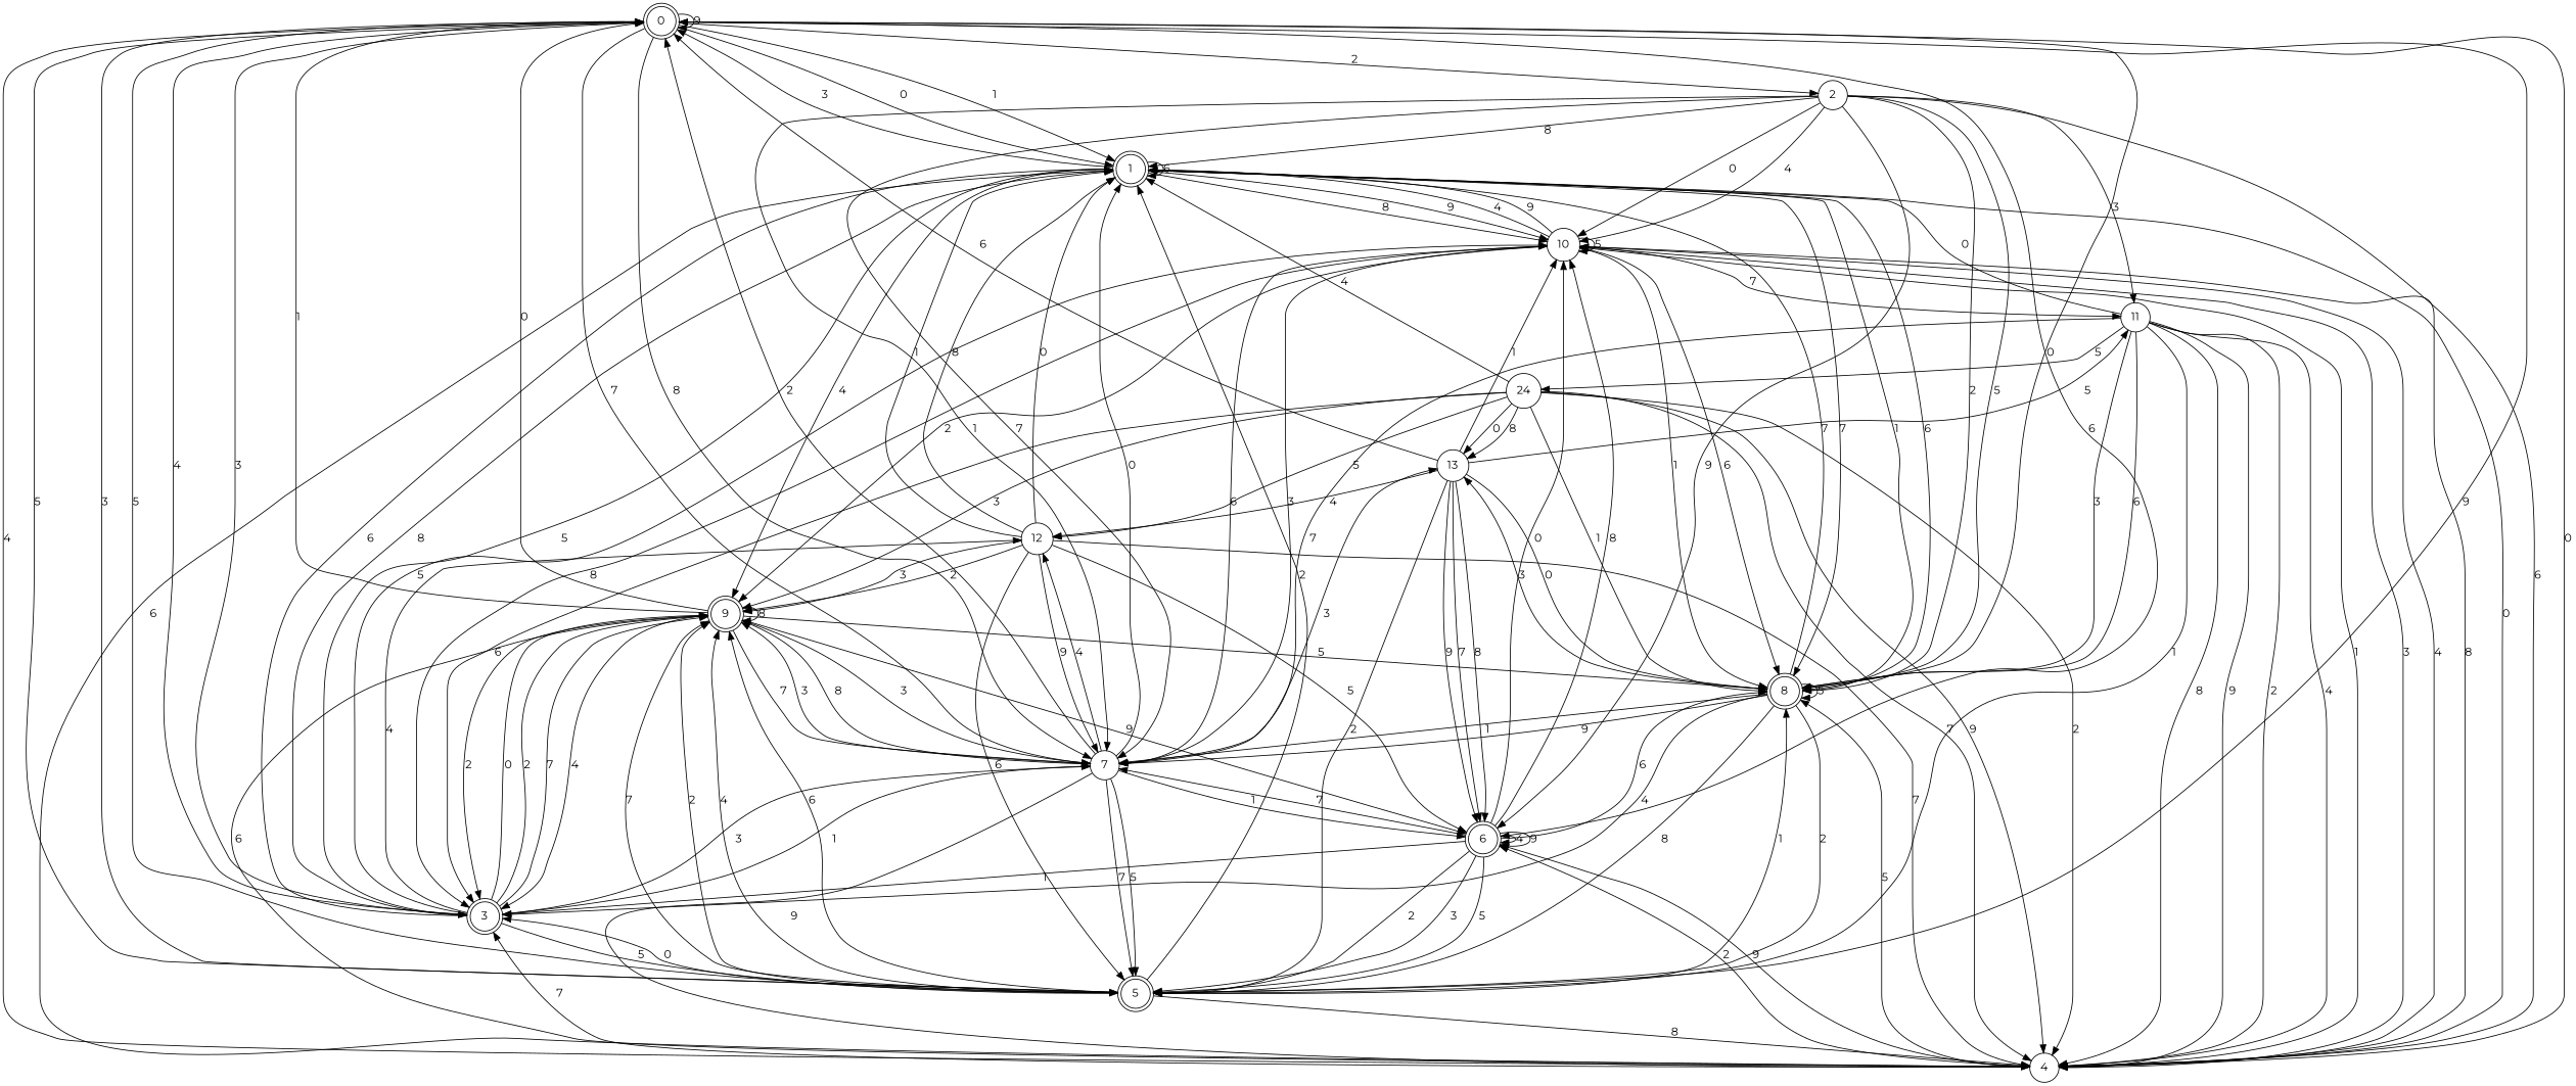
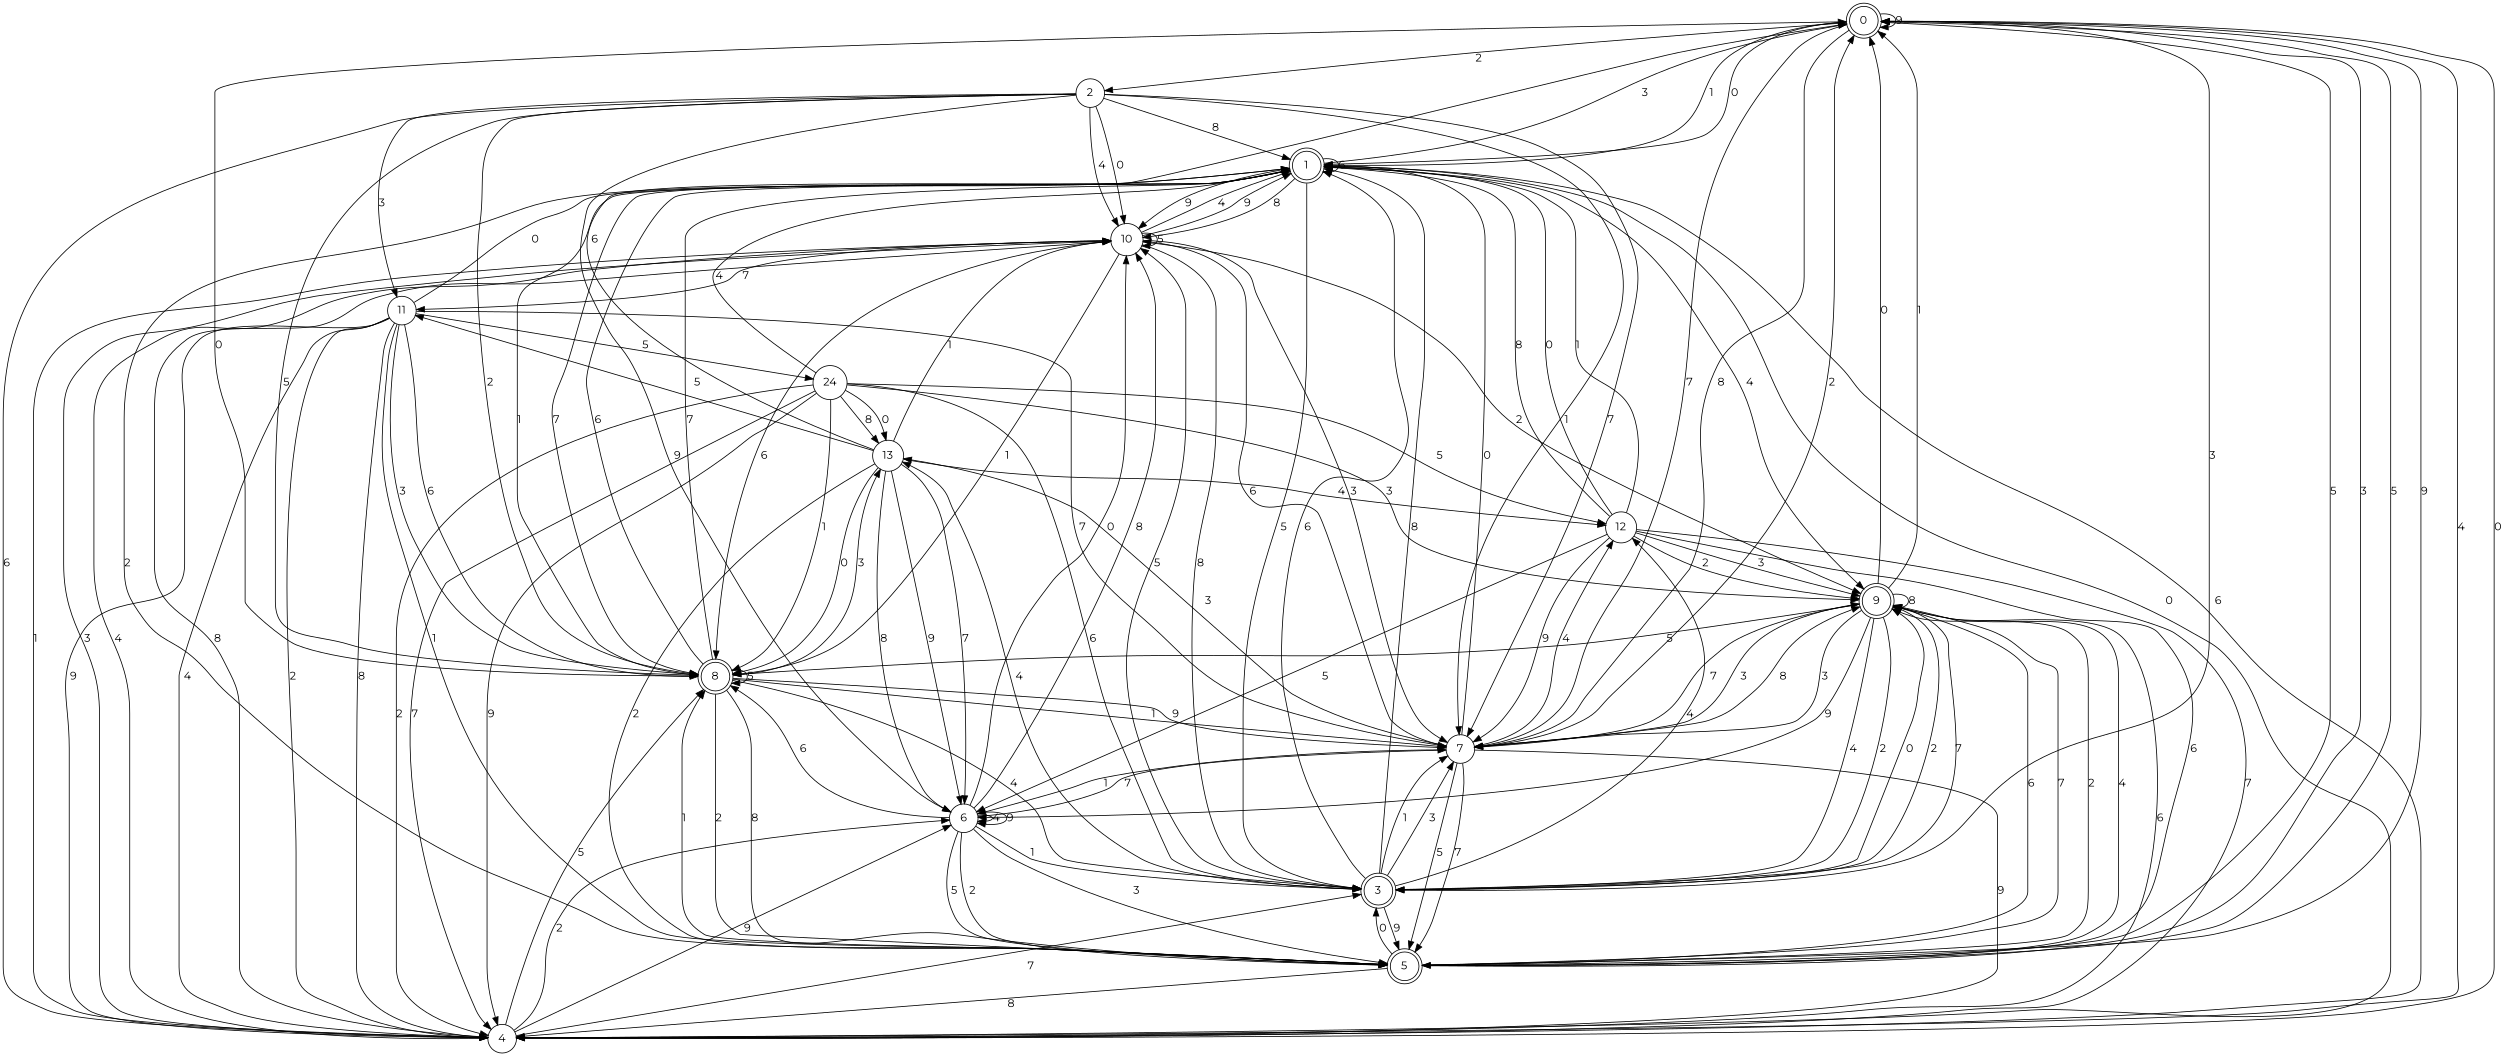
  digraph {
    fontname=Montserrat
    node [fontname=Montserrat shape=circle]
    edge [fontname=Montserrat]
    n1 [label=0 shape=doublecircle]
    n2 [label=1 shape=doublecircle]
    n3 [label=2]
    n4 [label=3 shape=doublecircle]
    n5 [label=4]
    n6 [label=5 shape=doublecircle]
-   n7 [label=6 shape=doublecircle]
+   n7 [label=6]
    n8 [label=7]
    n9 [label=8 shape=doublecircle]
    n10 [label=9 shape=doublecircle]
    n11 [label=10]
    n12 [label=11]
    n13 [label=12]
    n14 [label=13]
    n15 [label=24]
    n1 -> n1 [label=9]
    n1 -> n2 [label=0]
    n1 -> n2 [label=1]
    n1 -> n3 [label=2]
    n1 -> n4 [label=3]
    n1 -> n5 [label=4]
    n1 -> n6 [label=5]
-   n1 -> n7 [label=6]
    n1 -> n8 [label=7]
    n1 -> n8 [label=8]
    n2 -> n1 [label=3]
    n2 -> n2 [label=6]
    n2 -> n4 [label=5]
    n2 -> n5 [label=0]
    n2 -> n9 [label=1]
    n2 -> n9 [label=7]
    n2 -> n10 [label=4]
    n2 -> n11 [label=8]
    n2 -> n11 [label=9]
    n3 -> n2 [label=8]
    n3 -> n5 [label=6]
    n3 -> n7 [label=9]
    n3 -> n8 [label=1]
    n3 -> n8 [label=7]
    n3 -> n9 [label=2]
    n3 -> n9 [label=5]
    n3 -> n11 [label=0]
    n3 -> n11 [label=4]
    n3 -> n12 [label=3]
-   n4 -> n1 [label=4]
+   n4 -> n14 [label=4]
    n4 -> n2 [label=6]
    n4 -> n2 [label=8]
-   n4 -> n6 [label=5]
+   n4 -> n6 [label=9]
    n4 -> n8 [label=1]
    n4 -> n8 [label=3]
    n4 -> n10 [label=0]
    n4 -> n10 [label=2]
    n4 -> n10 [label=7]
    n4 -> n11 [label=5]
    n4 -> n13 [label=4]
    n5 -> n1 [label=0]
    n5 -> n2 [label=6]
    n5 -> n4 [label=7]
    n5 -> n7 [label=2]
    n5 -> n7 [label=9]
    n5 -> n9 [label=5]
    n5 -> n10 [label=6]
    n5 -> n11 [label=1]
    n5 -> n11 [label=3]
    n5 -> n11 [label=4]
    n5 -> n11 [label=8]
    n6 -> n1 [label=3]
    n6 -> n1 [label=5]
    n6 -> n1 [label=9]
    n6 -> n2 [label=2]
    n6 -> n4 [label=0]
    n6 -> n5 [label=8]
    n6 -> n9 [label=1]
    n6 -> n10 [label=2]
    n6 -> n10 [label=4]
    n6 -> n10 [label=6]
    n6 -> n10 [label=7]
    n7 -> n4 [label=1]
    n7 -> n6 [label=2]
    n7 -> n6 [label=3]
    n7 -> n6 [label=5]
    n7 -> n7 [label=4]
    n7 -> n7 [label=9]
    n7 -> n8 [label=7]
    n7 -> n9 [label=6]
    n7 -> n11 [label=0]
    n7 -> n11 [label=8]
    n8 -> n1 [label=2]
    n8 -> n2 [label=0]
    n8 -> n5 [label=9]
    n8 -> n6 [label=5]
    n8 -> n6 [label=7]
    n8 -> n7 [label=1]
    n8 -> n10 [label=3]
    n8 -> n10 [label=8]
    n8 -> n11 [label=6]
    n8 -> n13 [label=4]
    n8 -> n14 [label=3]
    n9 -> n1 [label=0]
    n9 -> n2 [label=6]
    n9 -> n2 [label=7]
    n9 -> n4 [label=4]
    n9 -> n6 [label=2]
    n9 -> n6 [label=8]
    n9 -> n8 [label=1]
    n9 -> n8 [label=9]
    n9 -> n9 [label=5]
    n9 -> n14 [label=3]
    n10 -> n1 [label=0]
    n10 -> n1 [label=1]
    n10 -> n4 [label=2]
    n10 -> n4 [label=4]
    n10 -> n7 [label=9]
    n10 -> n8 [label=3]
    n10 -> n8 [label=7]
    n10 -> n9 [label=5]
    n10 -> n10 [label=8]
    n11 -> n2 [label=4]
    n11 -> n2 [label=9]
    n11 -> n4 [label=8]
    n11 -> n8 [label=3]
    n11 -> n9 [label=1]
    n11 -> n9 [label=6]
    n11 -> n10 [label=2]
    n11 -> n11 [label=5]
    n11 -> n12 [label=7]
    n12 -> n2 [label=0]
    n12 -> n5 [label=2]
    n12 -> n5 [label=4]
    n12 -> n5 [label=8]
    n12 -> n5 [label=9]
    n12 -> n6 [label=1]
    n12 -> n8 [label=7]
    n12 -> n9 [label=3]
    n12 -> n9 [label=6]
    n12 -> n15 [label=5]
    n13 -> n2 [label=0]
    n13 -> n2 [label=1]
    n13 -> n2 [label=8]
    n13 -> n5 [label=7]
    n13 -> n6 [label=6]
    n13 -> n7 [label=5]
    n13 -> n8 [label=9]
    n13 -> n10 [label=2]
    n13 -> n10 [label=3]
    n14 -> n1 [label=6]
    n14 -> n6 [label=2]
    n14 -> n7 [label=7]
    n14 -> n7 [label=8]
    n14 -> n7 [label=9]
    n14 -> n9 [label=0]
    n14 -> n11 [label=1]
    n14 -> n12 [label=5]
    n14 -> n13 [label=4]
    n15 -> n2 [label=4]
    n15 -> n4 [label=6]
    n15 -> n5 [label=2]
    n15 -> n5 [label=7]
    n15 -> n5 [label=9]
    n15 -> n9 [label=1]
    n15 -> n10 [label=3]
    n15 -> n13 [label=5]
    n15 -> n14 [label=0]
    n15 -> n14 [label=8]
  }
